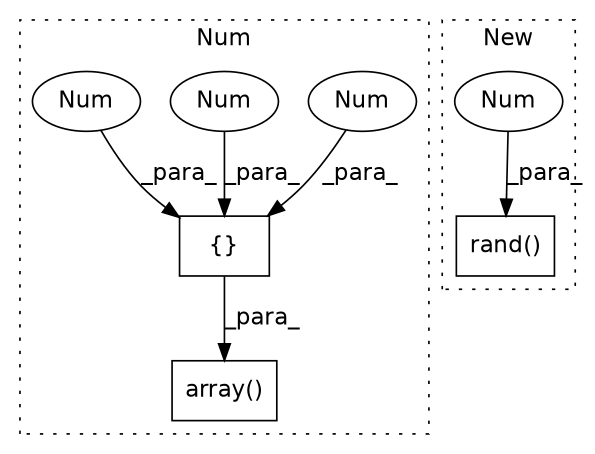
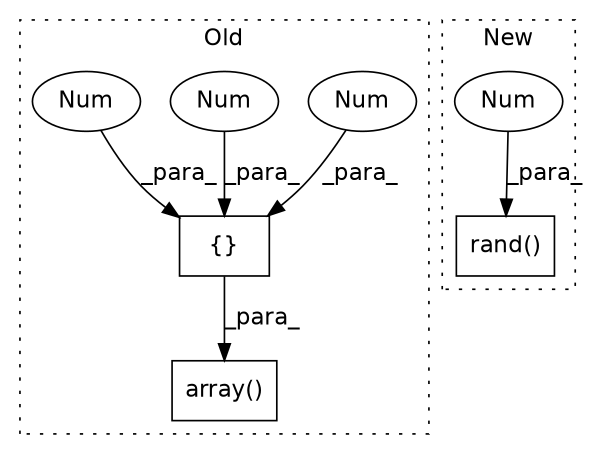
  digraph {
    fontname="DejaVu Sans"
    node [a=76 l=1 shape=ellipse fontname="DejaVu Sans"]
    edge [fontname="DejaVu Sans"]
    n1 [a=75 l="9,1" label="array()" s="123,206" shape=box]
    n2 [a=59 l="1,0" label="{}" s="165,173" shape=box]
    n3 [label=Num s=172]
    n4 [label=Num s=166]
    n5 [label=Num s=168]
    n6 [a=75 l="15,1" label="rand()" s="1154,1175" shape=box]
    n7 [l=2 label=Num s=1173]
    subgraph cluster_1 {
-     label=Num
+     label=Old
      style=dotted
      n1
      n2
      n3
      n4
      n5
    }
    subgraph cluster_2 {
      label=New
      style=dotted
      n6
      n7
    }
    n2 -> n1 [label=_para_]
    n3 -> n2 [label=_para_]
    n4 -> n2 [label=_para_]
    n5 -> n2 [label=_para_]
    n7 -> n6 [label=_para_]
  }
